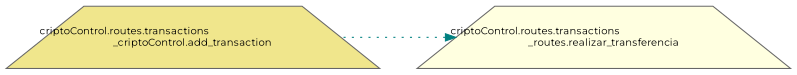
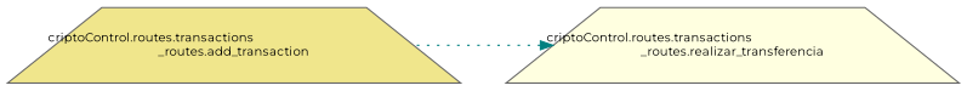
  digraph {
    rankdir=RL
    fontname=Montserrat
    node [fontname=Montserrat fontsize=10 shape=trapezium style=filled]
    n1 [color=gray40 fillcolor=lightyellow fontcolor=black height=0.2 label="criptoControl.routes.transactions\l_routes.realizar_transferencia" width=0.4]
-   n2 [color=grey40 fillcolor=khaki height=0.2 label="criptoControl.routes.transactions\l_criptoControl.add_transaction" width=0.4]
+   n2 [color=grey40 fillcolor=khaki height=0.2 label="criptoControl.routes.transactions\l_routes.add_transaction" width=0.4]
    n1 -> n2 [color=teal dir=back fontname=Montserrat fontsize=10 labelfontname=Helvetica labelfontsize=10 style=dotted]
  }
